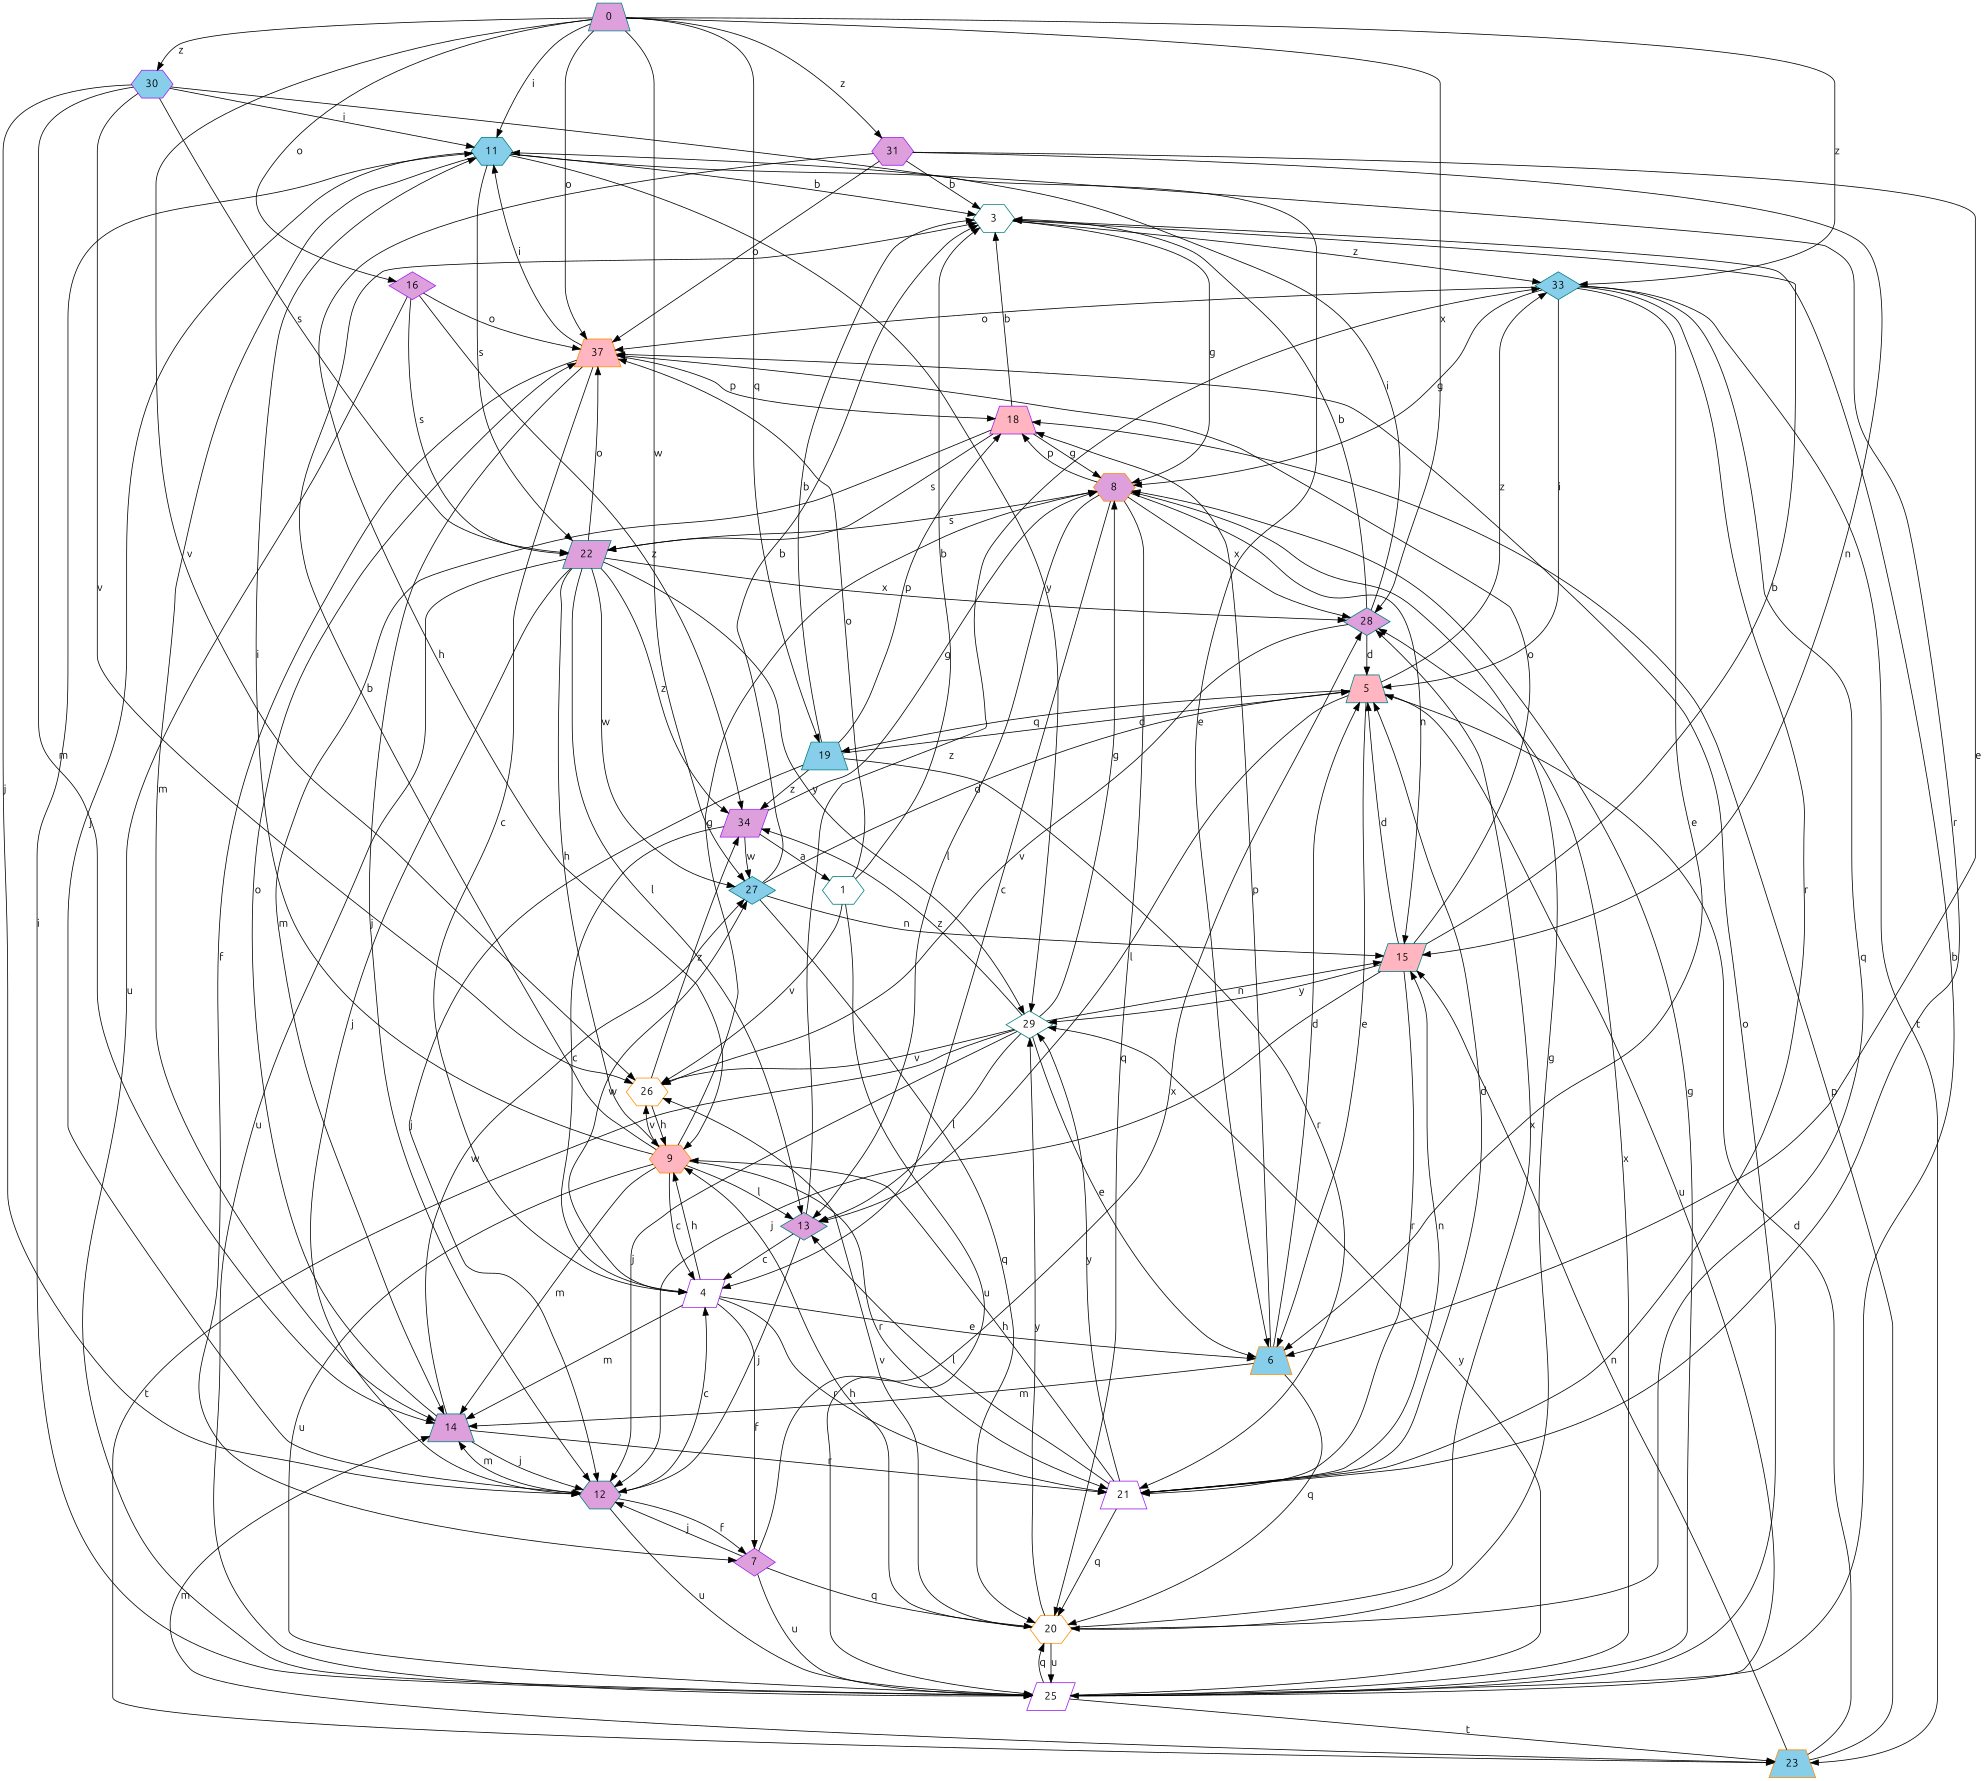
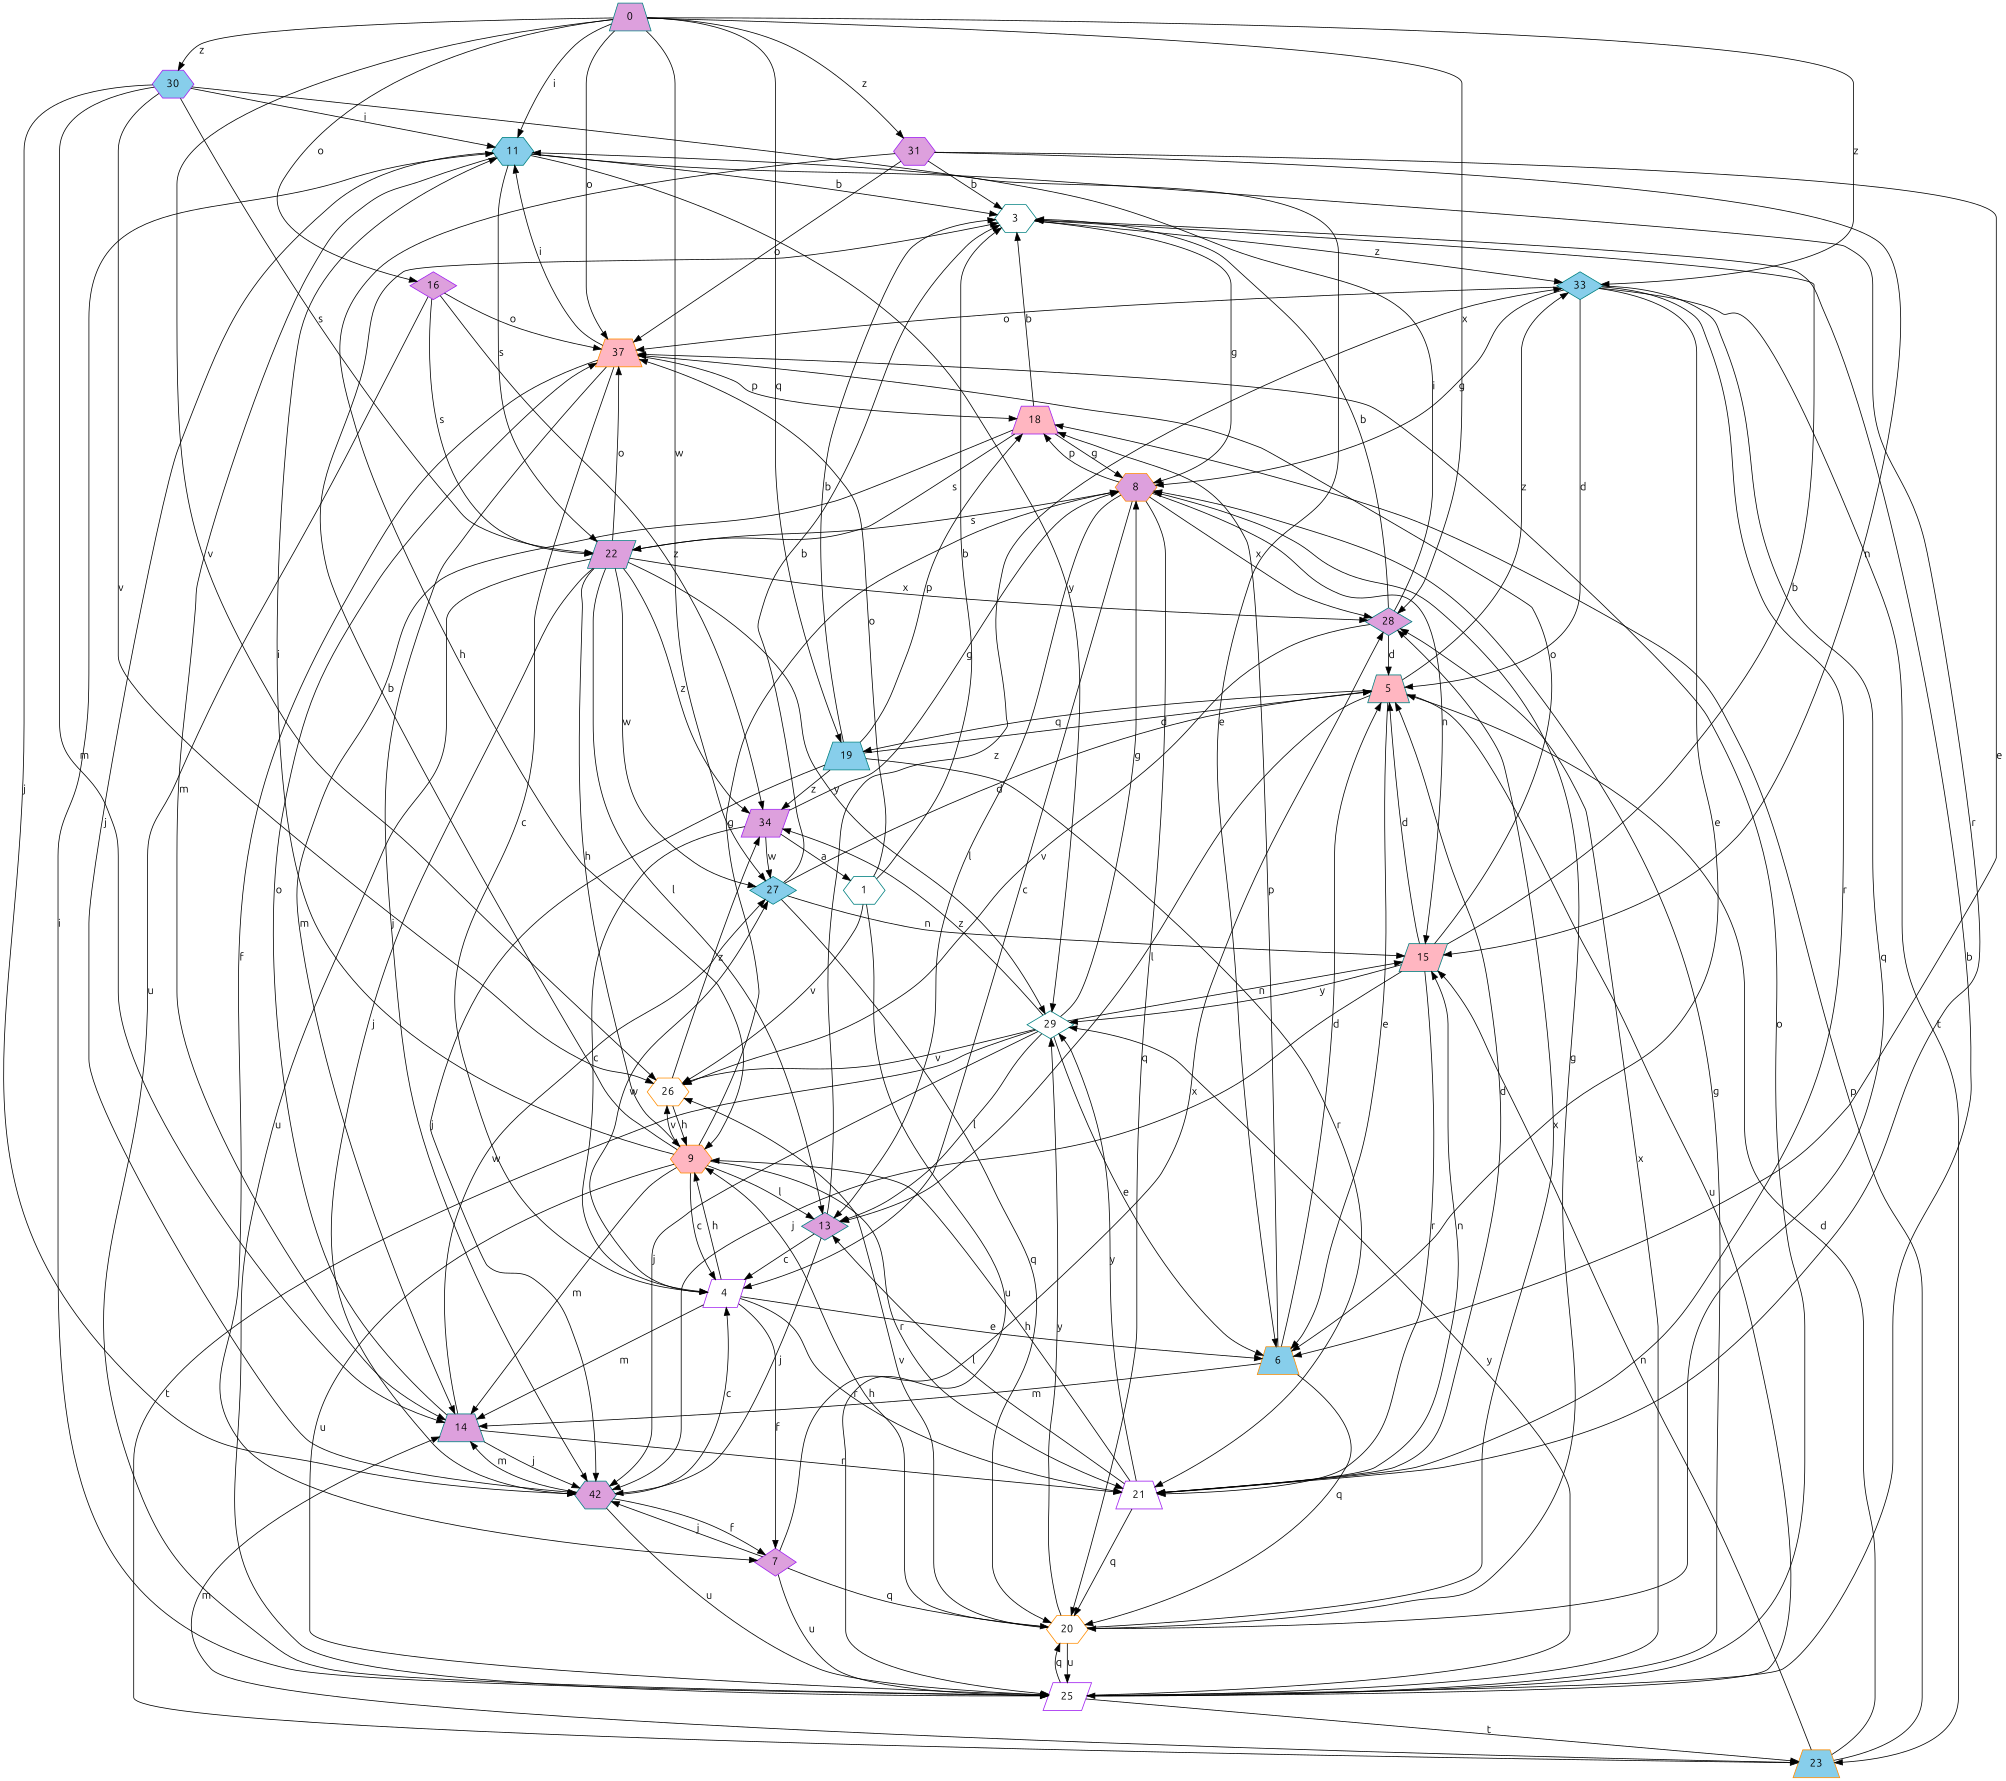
  strict digraph {
    fontname=Ubuntu
    node [color=teal fillcolor=plum fontname=Ubuntu shape=hexagon style=filled]
    edge [fontname=Ubuntu]
    0 [shape=trapezium]
    11 [fillcolor=skyblue]
    16 [color=purple shape=diamond]
    n4 [color=darkorange fillcolor=lightpink label=37 shape=trapezium]
    19 [fillcolor=skyblue shape=trapezium]
    26 [color=darkorange fillcolor=white]
    27 [fillcolor=skyblue shape=diamond]
    28 [shape=diamond]
    30 [color=purple fillcolor=skyblue]
    31 [color=purple]
    33 [fillcolor=skyblue shape=diamond]
    3 [fillcolor=white]
    14 [shape=trapezium]
    21 [color=purple fillcolor=white shape=trapezium]
-   12
+   12 [label=42]
    22 [shape=parallelogram]
    29 [fillcolor=white shape=diamond]
    25 [color=purple fillcolor=white shape=parallelogram]
    34 [color=purple shape=parallelogram]
    4 [color=purple fillcolor=white shape=parallelogram]
    7 [color=purple shape=diamond]
    18 [color=purple fillcolor=lightpink shape=trapezium]
    5 [fillcolor=lightpink shape=trapezium]
    9 [color=darkorange fillcolor=lightpink]
    20 [color=darkorange fillcolor=white]
    15 [fillcolor=lightpink shape=parallelogram]
    6 [color=darkorange fillcolor=skyblue shape=trapezium]
    8 [color=darkorange]
    23 [color=darkorange fillcolor=skyblue shape=trapezium]
    1 [fillcolor=white]
    13 [shape=diamond]
    0 -> 11 [label=i]
    0 -> 16 [label=o]
    0 -> n4 [label=o]
    0 -> 19 [label=q]
    0 -> 26 [label=v]
    0 -> 27 [label=w]
    0 -> 28 [label=x]
    0 -> 30 [label=z]
    0 -> 31 [label=z]
    0 -> 33 [label=z]
    11 -> 3 [label=b]
    11 -> 14 [label=m]
    11 -> 21 [label=r]
    11 -> 12 [label=j]
    11 -> 22 [label=s]
    11 -> 29 [label=y]
    16 -> n4 [label=o]
    16 -> 22 [label=s]
    16 -> 25 [label=u]
    16 -> 34 [label=z]
    n4 -> 11 [label=i]
    n4 -> 12 [label=j]
    n4 -> 4 [label=c]
    n4 -> 7 [label=f]
    n4 -> 18 [label=p]
    19 -> 3 [label=b]
    19 -> 21 [label=r]
    19 -> 12 [label=j]
    19 -> 34 [label=z]
    19 -> 18 [label=p]
    19 -> 5 [label=d]
    26 -> 34 [label=z]
    26 -> 9 [label=h]
    27 -> 3 [label=b]
    27 -> 5 [label=d]
    27 -> 20 [label=q]
    27 -> 15 [label=n]
    28 -> 11 [label=i]
    28 -> 26 [label=v]
    28 -> 3 [label=b]
    28 -> 5 [label=d]
    30 -> 11 [label=i]
    30 -> 26 [label=v]
    30 -> 14 [label=m]
    30 -> 12 [label=j]
    30 -> 22 [label=s]
    30 -> 6 [label=e]
    31 -> n4 [label=o]
    31 -> 3 [label=b]
    31 -> 9 [label=h]
    31 -> 15 [label=n]
    31 -> 6 [label=e]
    33 -> n4 [label=o]
    33 -> 21 [label=r]
-   33 -> 5 [label=i]
+   33 -> 5 [label=d]
    33 -> 20 [label=q]
    33 -> 6 [label=e]
    33 -> 8 [label=g]
    33 -> 23 [label=t]
    3 -> 33 [label=z]
    3 -> 8 [label=g]
    14 -> n4 [label=o]
    14 -> 27 [label=w]
    14 -> 21 [label=r]
    14 -> 12 [label=j]
    21 -> 29 [label=y]
    21 -> 5 [label=d]
    21 -> 9 [label=h]
    21 -> 20 [label=q]
    21 -> 15 [label=n]
    21 -> 13 [label=l]
    12 -> 14 [label=m]
    12 -> 25 [label=u]
    12 -> 4 [label=c]
    12 -> 7 [label=f]
    22 -> n4 [label=o]
    22 -> 27 [label=w]
    22 -> 28 [label=x]
    22 -> 12 [label=j]
    22 -> 29 [label=y]
    22 -> 25 [label=u]
    22 -> 34 [label=z]
    22 -> 9 [label=h]
    22 -> 13 [label=l]
    29 -> 26 [label=v]
    29 -> 12 [label=j]
    29 -> 34 [label=z]
    29 -> 15 [label=n]
    29 -> 6 [label=e]
    29 -> 8 [label=g]
    29 -> 23 [label=t]
    29 -> 13 [label=l]
    25 -> 11 [label=i]
    25 -> n4 [label=o]
    25 -> 28 [label=x]
    25 -> 3 [label=b]
    25 -> 29 [label=y]
    25 -> 20 [label=q]
    25 -> 8 [label=g]
    25 -> 23 [label=t]
    34 -> 27 [label=w]
    34 -> 4 [label=c]
    34 -> 8 [label=g]
    34 -> 1 [label=a]
    4 -> 27 [label=w]
    4 -> 14 [label=m]
    4 -> 21 [label=r]
    4 -> 7 [label=f]
    4 -> 9 [label=h]
    4 -> 6 [label=e]
    7 -> 28 [label=x]
    7 -> 12 [label=j]
    7 -> 25 [label=u]
    7 -> 20 [label=q]
    18 -> 3 [label=b]
    18 -> 14 [label=m]
    18 -> 22 [label=s]
    18 -> 8 [label=g]
    5 -> 19 [label=q]
    5 -> 33 [label=z]
    5 -> 25 [label=u]
    5 -> 6 [label=e]
    5 -> 13 [label=l]
    9 -> 11 [label=i]
    9 -> 26 [label=v]
    9 -> 3 [label=b]
    9 -> 14 [label=m]
    9 -> 21 [label=r]
    9 -> 25 [label=u]
    9 -> 4 [label=c]
    9 -> 8 [label=g]
    9 -> 13 [label=l]
    20 -> 26 [label=v]
    20 -> 28 [label=x]
    20 -> 29 [label=y]
    20 -> 25 [label=u]
    20 -> 9 [label=h]
    20 -> 8 [label=g]
    15 -> n4 [label=o]
    15 -> 3 [label=b]
    15 -> 21 [label=r]
    15 -> 12 [label=j]
    15 -> 29 [label=y]
    15 -> 5 [label=d]
    6 -> 14 [label=m]
    6 -> 18 [label=p]
    6 -> 5 [label=d]
    6 -> 20 [label=q]
    8 -> 28 [label=x]
    8 -> 22 [label=s]
    8 -> 4 [label=c]
    8 -> 18 [label=p]
    8 -> 20 [label=q]
    8 -> 15 [label=n]
    8 -> 13 [label=l]
    23 -> 14 [label=m]
    23 -> 18 [label=p]
    23 -> 5 [label=d]
    23 -> 15 [label=n]
    1 -> n4 [label=o]
    1 -> 26 [label=v]
    1 -> 3 [label=b]
    1 -> 25 [label=u]
    13 -> 33 [label=z]
    13 -> 12 [label=j]
    13 -> 4 [label=c]
  }
